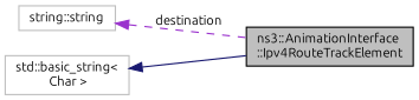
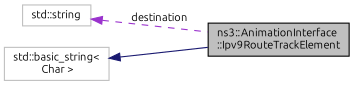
  digraph {
    fontname=Ubuntu
    rankdir=LR
    node [color=grey75 fillcolor=white fontname=Ubuntu fontsize=10 shape=record style=filled]
    edge [dir=back fontname=Ubuntu fontsize=10 labelfontname=Helvetica labelfontsize=10]
-   n1 [color=black fillcolor=grey75 fontcolor=black height=0.2 label="ns3::AnimationInterface\l::Ipv4RouteTrackElement" width=0.4]
-   n2 [height=0.2 label="string::string" width=0.4]
+   n1 [color=black fillcolor=grey75 fontcolor=black height=0.2 label="ns3::AnimationInterface\l::Ipv9RouteTrackElement" width=0.4]
+   n2 [height=0.2 label="std::string" width=0.4]
    n3 [height=0.2 label="std::basic_string\<\l Char \>" width=0.4]
    n2 -> n1 [color=darkorchid3 label=" destination" style=dashed]
    n3 -> n1 [color=midnightblue style=solid]
  }
